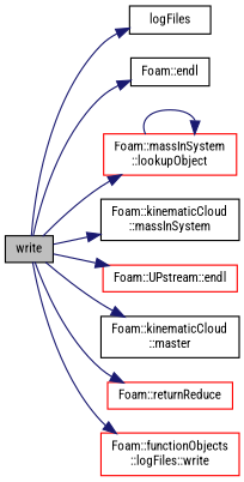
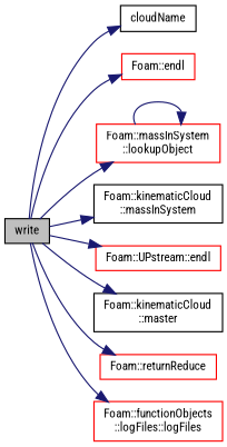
  digraph {
    fontname="Roboto Condensed"
    rankdir=LR
    node [color=red fontname="Roboto Condensed" fontsize=10 shape=record]
    edge [color=midnightblue fontname="Roboto Condensed" fontsize=10 labelfontname=Helvetica labelfontsize=10 style=solid]
    n1 [color=black fillcolor=grey75 fontcolor=black height=0.2 label=write style=filled width=0.4]
-   n2 [color=black height=0.2 label=logFiles width=0.4]
-   n3 [color=black height=0.2 label="Foam::endl" width=0.4]
+   n2 [color=black height=0.2 label=cloudName width=0.4]
+   n3 [height=0.2 label="Foam::endl" width=0.4]
    n4 [height=0.2 label="Foam::massInSystem\l::lookupObject" width=0.4]
    n5 [color=black height=0.2 label="Foam::kinematicCloud\l::massInSystem" width=0.4]
    n6 [height=0.2 label="Foam::UPstream::endl" width=0.4]
    n7 [color=black height=0.2 label="Foam::kinematicCloud\l::master" width=0.4]
    n8 [height=0.2 label="Foam::returnReduce" width=0.4]
-   n9 [height=0.2 label="Foam::functionObjects\l::logFiles::write" width=0.4]
+   n9 [height=0.2 label="Foam::functionObjects\l::logFiles::logFiles" width=0.4]
    n1 -> n2
    n1 -> n3
    n1 -> n4
    n1 -> n5
    n1 -> n6
    n1 -> n7
    n1 -> n8
    n1 -> n9
    n4 -> n4
  }
